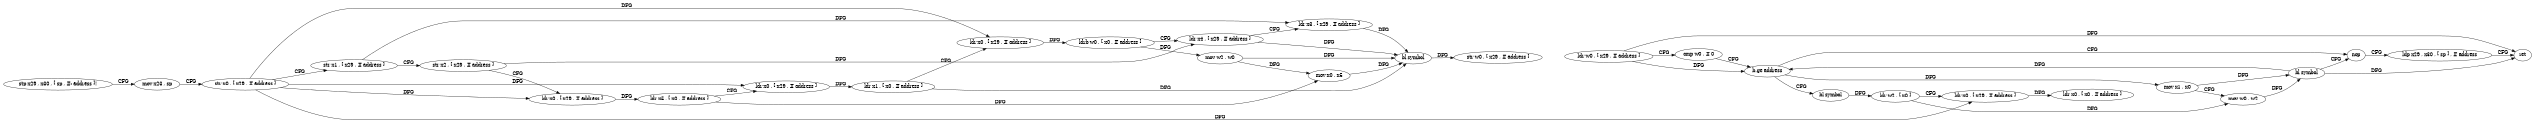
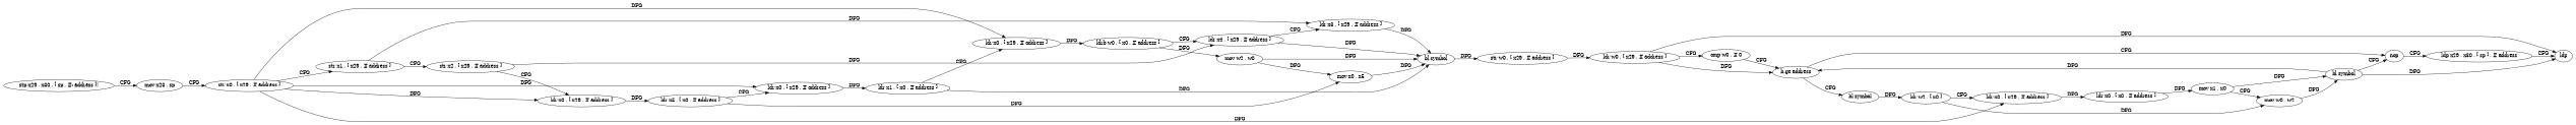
  digraph {
    rankdir=LR
    n1 [label="stp x29 , x30 , [ sp , #- address ]!"]
    n2 [label="mov x23 , sp"]
    n3 [label="str x0 , [ x29 , # address ]"]
    n4 [label="str x1 , [ x29 , # address ]"]
    n5 [label="ldr x0 , [ x29 , # address ]"]
    n6 [label="ldr x0 , [ x29 , # address ]"]
    n7 [label="ldr x0 , [ x29 , # address ]"]
    n8 [label="ldr x0 , [ x29 , # address ]"]
    n9 [label="str x2 , [ x29 , # address ]"]
    n10 [label="ldr x3 , [ x29 , # address ]"]
    n11 [label="ldr x5 , [ x0 , # address ]"]
    n12 [label="ldr x1 , [ x0 , # address ]"]
    n13 [label="ldrb w0 , [ x0 , # address ]"]
    n14 [label="ldr x0 , [ x0 , # address ]"]
    n15 [label="ldr x4 , [ x29 , # address ]"]
    n16 [label="bl symbol"]
    n17 [label="mov x0 , x5"]
    n18 [label="str w0 , [ x29 , # address ]"]
    n19 [label="mov w2 , w0"]
    n20 [label="ldr w0 , [ x29 , # address ]"]
    n21 [label="cmp w0 , # 0"]
    n22 [label="b.ge address"]
-   n23 [label=ret]
+   n23 [label=ldp]
    n24 [label=nop]
    n25 [label="bl symbol"]
    n26 [label="ldp x29 , x30 , [ sp ] , # address"]
    n27 [label="ldr w2 , [ x0 ]"]
    n28 [label="mov w0 , w2"]
    n29 [label="bl symbol"]
    n30 [label="mov x1 , x0"]
    n1 -> n2 [label=CFG]
    n2 -> n3 [label=CFG]
    n3 -> n4 [label=CFG]
    n3 -> n5 [label=DFG]
    n3 -> n6 [label=DFG]
    n3 -> n7 [label=DFG]
    n3 -> n8 [label=DFG]
    n4 -> n9 [label=CFG]
    n4 -> n10 [label=DFG]
    n5 -> n11 [label=DFG]
    n6 -> n12 [label=DFG]
    n7 -> n13 [label=DFG]
    n8 -> n14 [label=DFG]
    n9 -> n5 [label=CFG]
    n9 -> n15 [label=DFG]
    n10 -> n16 [label=DFG]
    n11 -> n6 [label=CFG]
    n11 -> n17 [label=DFG]
    n12 -> n7 [label=CFG]
    n12 -> n16 [label=DFG]
    n13 -> n15 [label=CFG]
    n13 -> n19 [label=DFG]
-   n22 -> n30 [label=DFG]
+   n14 -> n30 [label=DFG]
    n15 -> n10 [label=CFG]
    n15 -> n16 [label=DFG]
    n16 -> n18 [label=DFG]
    n17 -> n16 [label=DFG]
+   n18 -> n20 [label=DFG]
    n19 -> n16 [label=DFG]
    n19 -> n17 [label=DFG]
    n20 -> n21 [label=CFG]
    n20 -> n22 [label=DFG]
    n20 -> n23 [label=DFG]
    n21 -> n22 [label=CFG]
    n22 -> n24 [label=CFG]
    n22 -> n25 [label=CFG]
    n24 -> n26 [label=CFG]
    n25 -> n27 [label=DFG]
    n26 -> n23 [label=CFG]
    n27 -> n8 [label=CFG]
    n27 -> n28 [label=DFG]
    n28 -> n29 [label=DFG]
    n29 -> n22 [label=DFG]
    n29 -> n23 [label=DFG]
    n29 -> n24 [label=CFG]
    n30 -> n28 [label=CFG]
    n30 -> n29 [label=DFG]
  }
